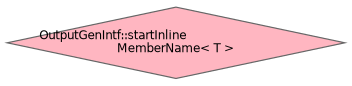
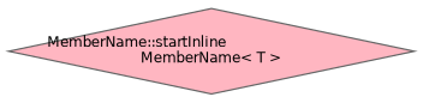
  digraph {
    rankdir=LR
-   n1 [color=grey40 fillcolor=lightpink fontname=Helvetica fontsize=10 height=0.2 label="OutputGenIntf::startInline\lMemberName\< T \>" shape=diamond style=filled width=0.4]
+   n1 [color=grey40 fillcolor=lightpink fontname=Helvetica fontsize=10 height=0.2 label="MemberName::startInline\lMemberName\< T \>" shape=diamond style=filled width=0.4]
  }
